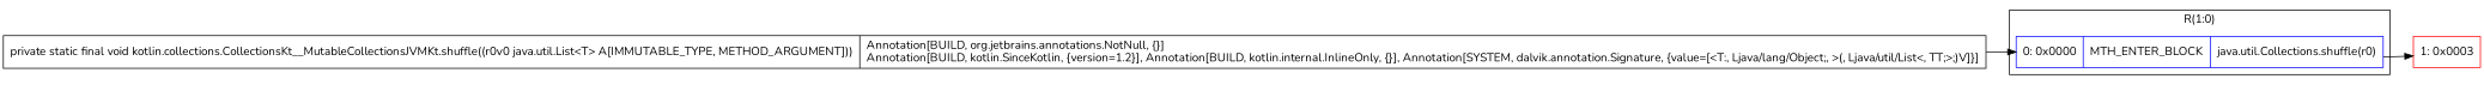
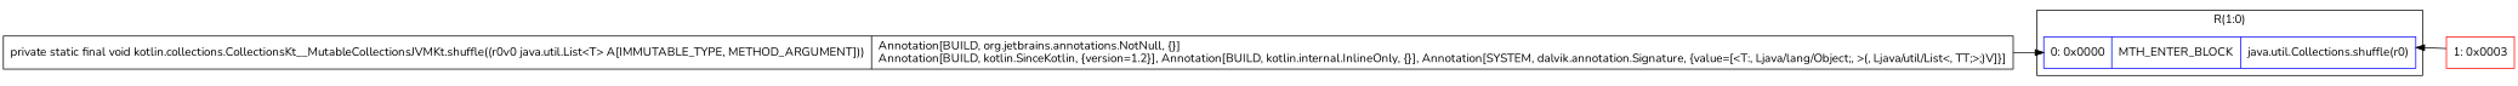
  digraph {
    rankdir=LR
    fontname=Nunito
    node [shape=record fontname=Nunito]
    edge [fontname=Nunito]
    n1 [color=blue label="{0\:\ 0x0000|MTH_ENTER_BLOCK\l|java.util.Collections.shuffle(r0)\l}"]
    n2 [color=red label="{1\:\ 0x0003}"]
    n3 [label="{private static final void kotlin.collections.CollectionsKt__MutableCollectionsJVMKt.shuffle((r0v0 java.util.List\<T\> A[IMMUTABLE_TYPE, METHOD_ARGUMENT]))  | Annotation[BUILD, org.jetbrains.annotations.NotNull, \{\}]\lAnnotation[BUILD, kotlin.SinceKotlin, \{version=1.2\}], Annotation[BUILD, kotlin.internal.InlineOnly, \{\}], Annotation[SYSTEM, dalvik.annotation.Signature, \{value=[\<T:, Ljava\/lang\/Object;, \>(, Ljava\/util\/List\<, TT;\>;)V]\}]\l}"]
    subgraph cluster_1 {
      label="R(1:0)"
      n1
    }
-   n1 -> n2
+   n2 -> n1
    n3 -> n1
  }
